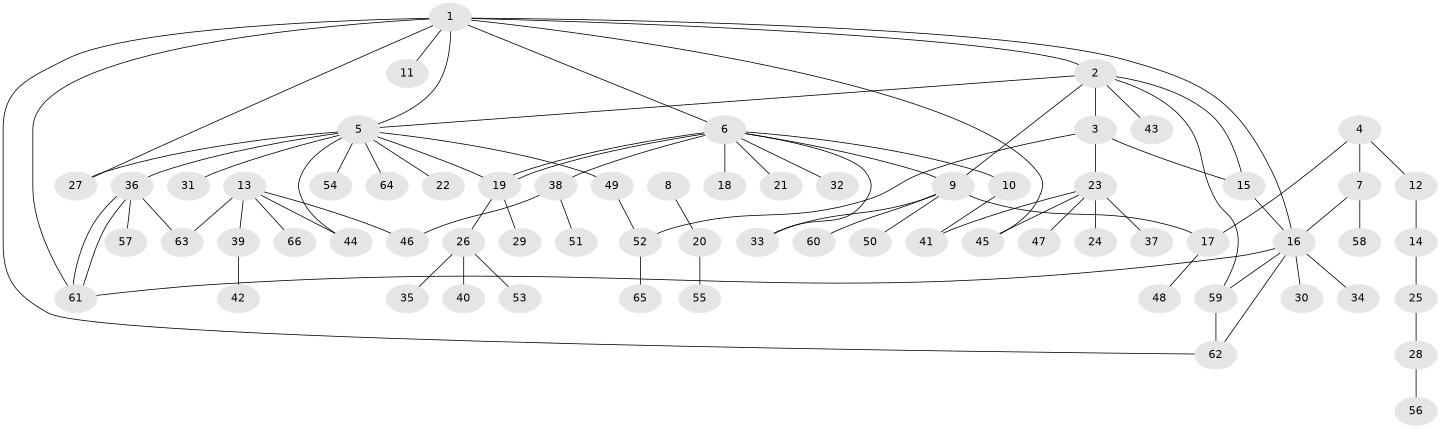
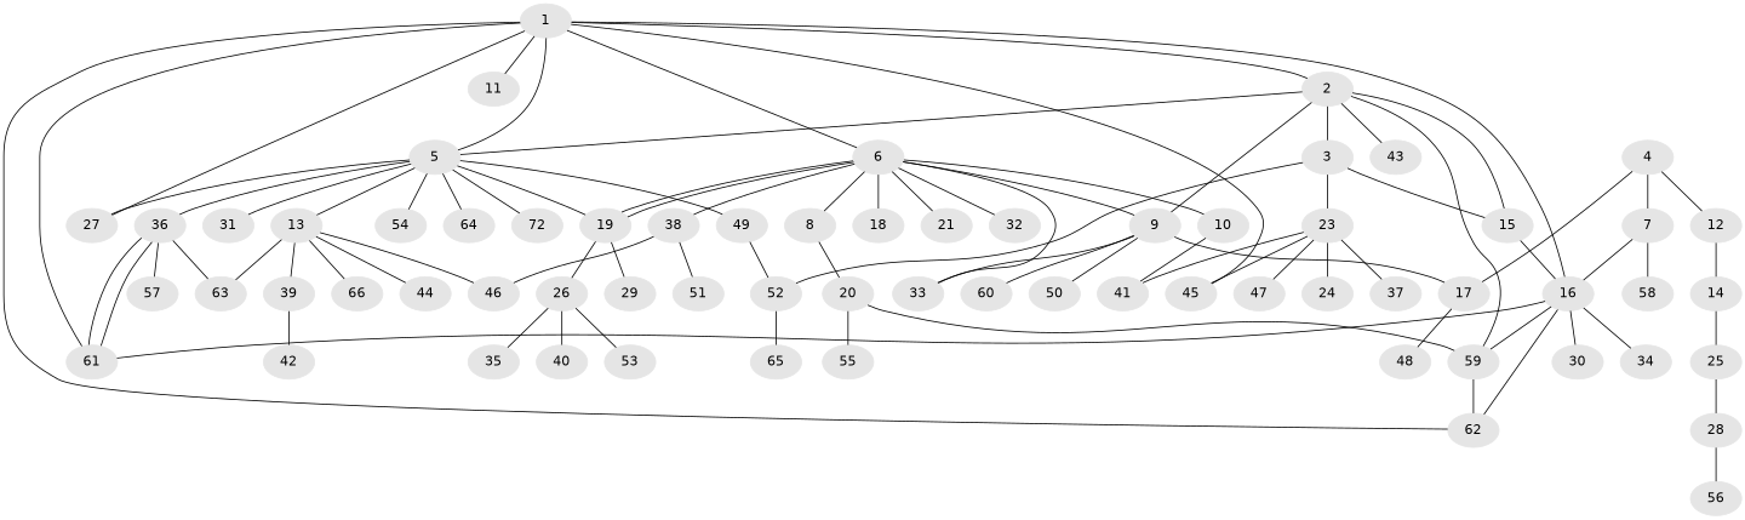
  graph {
    fontname="DejaVu Sans"
    node [color=gray90 fontname="DejaVu Sans" style=filled]
    edge [fontname="DejaVu Sans"]
    1
    2
    5
    6
    11
    16
    27
    45
    61
    62
    3
    9
    15
    43
    59
    13
    19
-   22
+   22 [label=72]
    31
    36
    49
    54
    64
    8
    10
    18
    21
    32
    33
    38
    30
    34
    23
    52
    4
    7
    12
    17
    50
    60
    41
    24
    37
    47
    65
    58
    14
    25
    48
    39
    44
    46
    63
    66
    26
    29
    57
    20
    51
    55
    42
    28
    35
    40
    53
    56
    1 -- 2
    1 -- 5
    1 -- 6
    1 -- 11
    1 -- 16
    1 -- 27
    1 -- 45
    1 -- 61
    1 -- 62
    2 -- 5
    2 -- 3
    2 -- 9
    2 -- 15
    2 -- 43
    2 -- 59
    5 -- 27
-   5 -- 44
+   5 -- 13
    5 -- 19
    5 -- 22
    5 -- 31
    5 -- 36
    5 -- 49
    5 -- 54
    5 -- 64
    6 -- 9
    6 -- 19
    6 -- 19
+   6 -- 8
    6 -- 10
    6 -- 18
    6 -- 21
    6 -- 32
    6 -- 33
    6 -- 38
    16 -- 61
    16 -- 62
    16 -- 59
    16 -- 30
    16 -- 34
    3 -- 15
    3 -- 23
    3 -- 52
    9 -- 33
    9 -- 17
    9 -- 50
    9 -- 60
    15 -- 16
    59 -- 62
    13 -- 39
    13 -- 44
    13 -- 46
    13 -- 63
    13 -- 66
    19 -- 26
    19 -- 29
    36 -- 61
    36 -- 61
    36 -- 63
    36 -- 57
    49 -- 52
    8 -- 20
    10 -- 41
    38 -- 46
    38 -- 51
    23 -- 45
    23 -- 41
    23 -- 24
    23 -- 37
    23 -- 47
    52 -- 65
    4 -- 7
    4 -- 12
    4 -- 17
    7 -- 16
    7 -- 58
    12 -- 14
    17 -- 48
    14 -- 25
    25 -- 28
    39 -- 42
    26 -- 35
    26 -- 40
    26 -- 53
+   20 -- 59
    20 -- 55
    28 -- 56
  }
